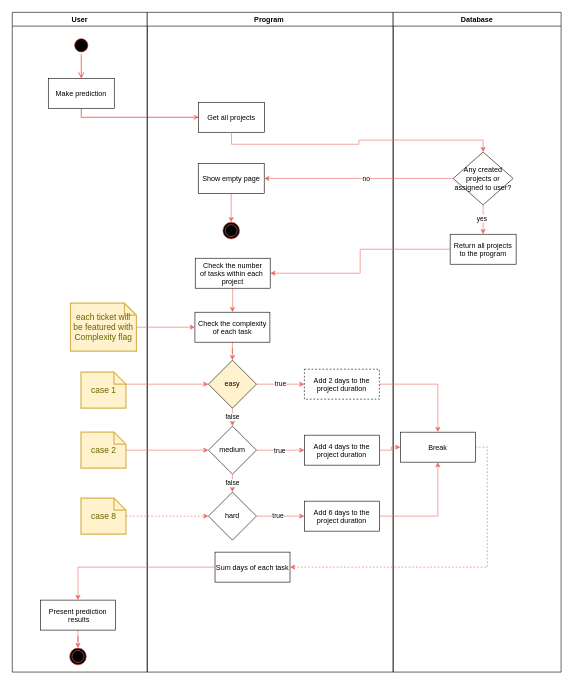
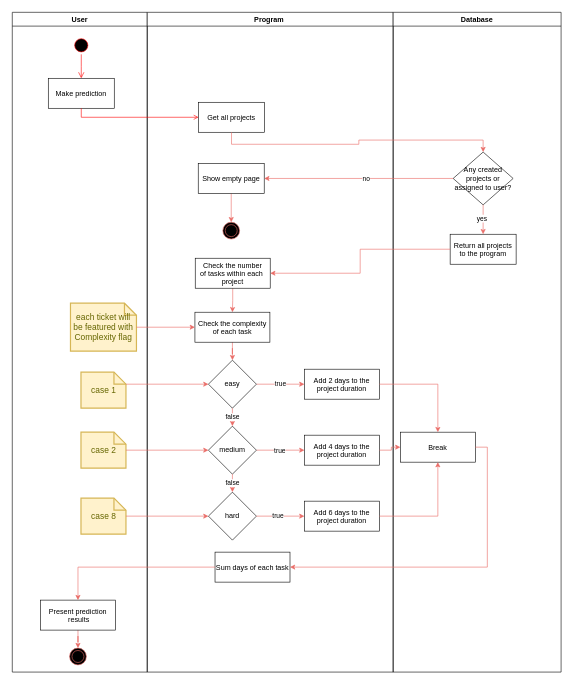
  <mxCell id="0" />
  <mxCell id="1" parent="0" />
  <mxCell id="2" value="User" style="swimlane;whiteSpace=wrap;fillColor=none;" parent="1" vertex="1"><mxGeometry x="20" y="20" width="225" height="1100" as="geometry" /></mxCell>
  <mxCell id="3" value="" style="ellipse;shape=startState;fillColor=#000000;strokeColor=#ff0000;" parent="2" vertex="1"><mxGeometry x="100" y="40" width="30" height="30" as="geometry" /></mxCell>
  <mxCell id="4" value="" style="edgeStyle=elbowEdgeStyle;elbow=horizontal;verticalAlign=bottom;endArrow=open;endSize=8;strokeColor=#FF0000;endFill=1;rounded=0" parent="2" source="3" target="5" edge="1"><mxGeometry x="100" y="40" as="geometry"><mxPoint x="115" y="110" as="targetPoint" /></mxGeometry></mxCell>
  <mxCell id="5" value="Make prediction" style="" parent="2" vertex="1"><mxGeometry x="60" y="110" width="110" height="50" as="geometry" /></mxCell>
  <mxCell id="6" value="each ticket will be featured with Complexity flag" style="shape=note;strokeWidth=2;fontSize=14;size=20;whiteSpace=wrap;html=1;fillColor=#fff2cc;strokeColor=#d6b656;fontColor=#666600;" vertex="1" parent="2"><mxGeometry x="97" y="485" width="110.0" height="80" as="geometry" /></mxCell>
  <mxCell id="7" value="case 2" style="shape=note;strokeWidth=2;fontSize=14;size=20;whiteSpace=wrap;html=1;fillColor=#fff2cc;strokeColor=#d6b656;fontColor=#666600;" vertex="1" parent="2"><mxGeometry x="114.5" y="700" width="75" height="60" as="geometry" /></mxCell>
  <mxCell id="8" value="case 1" style="shape=note;strokeWidth=2;fontSize=14;size=20;whiteSpace=wrap;html=1;fillColor=#fff2cc;strokeColor=#d6b656;fontColor=#666600;" vertex="1" parent="2"><mxGeometry x="114.5" y="600" width="75" height="60" as="geometry" /></mxCell>
  <mxCell id="9" style="edgeStyle=orthogonalEdgeStyle;rounded=0;orthogonalLoop=1;jettySize=auto;html=1;entryX=0.5;entryY=0;entryDx=0;entryDy=0;strokeColor=#EA6B66;" edge="1" parent="2" source="10" target="11"><mxGeometry relative="1" as="geometry" /></mxCell>
  <mxCell id="10" value="Present prediction&#10; results" style="" vertex="1" parent="2"><mxGeometry x="47" y="980" width="125" height="50" as="geometry" /></mxCell>
  <mxCell id="11" value="" style="ellipse;shape=doubleEllipse;html=1;dashed=0;whitespace=wrap;aspect=fixed;strokeColor=#EA6B66;fillColor=#000000;" vertex="1" parent="2"><mxGeometry x="95.5" y="1060" width="28" height="28" as="geometry" /></mxCell>
  <mxCell id="12" value="Program " style="swimlane;whiteSpace=wrap;fillColor=#FFFFFF;" parent="1" vertex="1"><mxGeometry x="245" y="20" width="410" height="1100" as="geometry" /></mxCell>
  <mxCell id="13" value="Get all projects" style="" vertex="1" parent="12"><mxGeometry x="85.5" y="150" width="110" height="50" as="geometry" /></mxCell>
  <mxCell id="14" style="edgeStyle=orthogonalEdgeStyle;rounded=0;orthogonalLoop=1;jettySize=auto;html=1;entryX=0.5;entryY=0;entryDx=0;entryDy=0;strokeColor=#EA6B66;" edge="1" parent="12" source="15" target="16"><mxGeometry relative="1" as="geometry" /></mxCell>
  <mxCell id="15" value="Show empty page" style="" vertex="1" parent="12"><mxGeometry x="85" y="252" width="110" height="50" as="geometry" /></mxCell>
  <mxCell id="16" value="" style="ellipse;shape=doubleEllipse;html=1;dashed=0;whitespace=wrap;aspect=fixed;strokeColor=#EA6B66;fillColor=#000000;" vertex="1" parent="12"><mxGeometry x="126" y="350" width="28" height="28" as="geometry" /></mxCell>
  <mxCell id="17" style="edgeStyle=orthogonalEdgeStyle;rounded=0;orthogonalLoop=1;jettySize=auto;html=1;entryX=0.5;entryY=0;entryDx=0;entryDy=0;strokeColor=#EA6B66;" edge="1" parent="12" source="18" target="20"><mxGeometry relative="1" as="geometry" /></mxCell>
  <mxCell id="18" value="Check the number &#10;of tasks within each &#10;project" style="" vertex="1" parent="12"><mxGeometry x="80" y="410" width="125" height="50" as="geometry" /></mxCell>
  <mxCell id="19" style="edgeStyle=orthogonalEdgeStyle;rounded=0;orthogonalLoop=1;jettySize=auto;html=1;entryX=0.5;entryY=0;entryDx=0;entryDy=0;strokeColor=#EA6B66;" edge="1" parent="12" source="20" target="23"><mxGeometry relative="1" as="geometry" /></mxCell>
  <mxCell id="20" value="Check the complexity&#10;of each task" style="" vertex="1" parent="12"><mxGeometry x="79.5" y="500" width="125" height="50" as="geometry" /></mxCell>
  <mxCell id="21" value="true" style="edgeStyle=orthogonalEdgeStyle;rounded=0;orthogonalLoop=1;jettySize=auto;html=1;entryX=0;entryY=0.5;entryDx=0;entryDy=0;strokeColor=#EA6B66;" edge="1" parent="12" source="23" target="24"><mxGeometry relative="1" as="geometry" /></mxCell>
  <mxCell id="22" value="false" style="edgeStyle=orthogonalEdgeStyle;rounded=0;orthogonalLoop=1;jettySize=auto;html=1;entryX=0.5;entryY=0;entryDx=0;entryDy=0;strokeColor=#EA6B66;" edge="1" parent="12" source="23" target="27"><mxGeometry relative="1" as="geometry" /></mxCell>
- <mxCell id="23" value="easy" style="rhombus;whiteSpace=wrap;html=1;fillColor=#fff2cc;" vertex="1" parent="12"><mxGeometry x="102" y="580" width="80" height="80" as="geometry" /></mxCell>
- <mxCell id="24" value="Add 2 days to the&#10;project duration" style="dashed=1;" vertex="1" parent="12"><mxGeometry x="262" y="595" width="125" height="50" as="geometry" /></mxCell>
+ <mxCell id="23" value="easy" style="rhombus;whiteSpace=wrap;html=1;" vertex="1" parent="12"><mxGeometry x="102" y="580" width="80" height="80" as="geometry" /></mxCell>
+ <mxCell id="24" value="Add 2 days to the&#10;project duration" style="" vertex="1" parent="12"><mxGeometry x="262" y="595" width="125" height="50" as="geometry" /></mxCell>
  <mxCell id="25" style="edgeStyle=orthogonalEdgeStyle;rounded=0;orthogonalLoop=1;jettySize=auto;html=1;entryX=0;entryY=0.5;entryDx=0;entryDy=0;strokeColor=#EA6B66;" edge="1" parent="12" source="27" target="28"><mxGeometry relative="1" as="geometry" /></mxCell>
  <mxCell id="26" value="true" style="edgeLabel;html=1;align=center;verticalAlign=middle;resizable=0;points=[];" vertex="1" connectable="0" parent="25"><mxGeometry x="-0.059" relative="1" as="geometry"><mxPoint as="offset" /></mxGeometry></mxCell>
  <mxCell id="27" value="medium" style="rhombus;whiteSpace=wrap;html=1;" vertex="1" parent="12"><mxGeometry x="102" y="690" width="80" height="80" as="geometry" /></mxCell>
  <mxCell id="28" value="Add 4 days to the&#10;project duration" style="" vertex="1" parent="12"><mxGeometry x="262" y="705" width="125" height="50" as="geometry" /></mxCell>
  <mxCell id="29" value="case 8" style="shape=note;strokeWidth=2;fontSize=14;size=20;whiteSpace=wrap;html=1;fillColor=#fff2cc;strokeColor=#d6b656;fontColor=#666600;" vertex="1" parent="12"><mxGeometry x="-110.5" y="810" width="75" height="60" as="geometry" /></mxCell>
  <mxCell id="30" value="false" style="edgeStyle=orthogonalEdgeStyle;rounded=0;orthogonalLoop=1;jettySize=auto;html=1;entryX=0.5;entryY=0;entryDx=0;entryDy=0;strokeColor=#EA6B66;" edge="1" parent="12" target="31"><mxGeometry relative="1" as="geometry"><mxPoint x="142" y="770.0" as="sourcePoint" /></mxGeometry></mxCell>
  <mxCell id="31" value="hard" style="rhombus;whiteSpace=wrap;html=1;" vertex="1" parent="12"><mxGeometry x="102" y="800" width="80" height="80" as="geometry" /></mxCell>
  <mxCell id="32" value="Add 6 days to the&#10;project duration" style="" vertex="1" parent="12"><mxGeometry x="262" y="815" width="125" height="50" as="geometry" /></mxCell>
  <mxCell id="33" style="edgeStyle=orthogonalEdgeStyle;rounded=0;orthogonalLoop=1;jettySize=auto;html=1;entryX=0;entryY=0.5;entryDx=0;entryDy=0;strokeColor=#EA6B66;" edge="1" parent="12" source="31" target="32"><mxGeometry relative="1" as="geometry" /></mxCell>
  <mxCell id="34" value="true" style="edgeLabel;html=1;align=center;verticalAlign=middle;resizable=0;points=[];" vertex="1" connectable="0" parent="33"><mxGeometry x="-0.131" y="1" relative="1" as="geometry"><mxPoint as="offset" /></mxGeometry></mxCell>
- <mxCell id="35" style="edgeStyle=orthogonalEdgeStyle;rounded=0;orthogonalLoop=1;jettySize=auto;html=1;entryX=0;entryY=0.5;entryDx=0;entryDy=0;strokeColor=#EA6B66;dashed=1;" edge="1" parent="12" source="29" target="31"><mxGeometry relative="1" as="geometry" /></mxCell>
+ <mxCell id="35" style="edgeStyle=orthogonalEdgeStyle;rounded=0;orthogonalLoop=1;jettySize=auto;html=1;entryX=0;entryY=0.5;entryDx=0;entryDy=0;strokeColor=#EA6B66;" edge="1" parent="12" source="29" target="31"><mxGeometry relative="1" as="geometry" /></mxCell>
  <mxCell id="36" value="Sum days of each task" style="" vertex="1" parent="12"><mxGeometry x="113" y="900" width="125" height="50" as="geometry" /></mxCell>
  <mxCell id="37" value="" style="endArrow=open;strokeColor=#FF0000;endFill=1;rounded=0;entryX=0;entryY=0.5;entryDx=0;entryDy=0;exitX=0.5;exitY=1;exitDx=0;exitDy=0;edgeStyle=orthogonalEdgeStyle;" parent="1" source="5" target="13" edge="1"><mxGeometry relative="1" as="geometry"><mxPoint x="134.5" y="248" as="targetPoint" /></mxGeometry></mxCell>
  <mxCell id="38" value="Database" style="swimlane;whiteSpace=wrap" vertex="1" parent="1"><mxGeometry x="655" y="20" width="280" height="1100" as="geometry" /></mxCell>
  <mxCell id="39" value="Any created projects or assigned to user?" style="rhombus;whiteSpace=wrap;html=1;" vertex="1" parent="38"><mxGeometry x="100" y="233" width="100" height="88" as="geometry" /></mxCell>
  <mxCell id="40" value="Return all projects&#10;to the program" style="" vertex="1" parent="38"><mxGeometry x="95" y="370" width="110" height="50" as="geometry" /></mxCell>
  <mxCell id="41" style="edgeStyle=orthogonalEdgeStyle;rounded=0;orthogonalLoop=1;jettySize=auto;html=1;entryX=0.5;entryY=0;entryDx=0;entryDy=0;strokeColor=#EA6B66;exitX=0.5;exitY=1;exitDx=0;exitDy=0;" edge="1" parent="38" source="39" target="40"><mxGeometry relative="1" as="geometry" /></mxCell>
  <mxCell id="42" value="yes" style="edgeLabel;html=1;align=center;verticalAlign=middle;resizable=0;points=[];" vertex="1" connectable="0" parent="41"><mxGeometry x="-0.094" y="-3" relative="1" as="geometry"><mxPoint as="offset" /></mxGeometry></mxCell>
  <mxCell id="43" value="Break" style="" vertex="1" parent="38"><mxGeometry x="12" y="700" width="125" height="50" as="geometry" /></mxCell>
  <mxCell id="44" style="edgeStyle=orthogonalEdgeStyle;rounded=0;orthogonalLoop=1;jettySize=auto;html=1;entryX=0.5;entryY=0;entryDx=0;entryDy=0;exitX=0.5;exitY=1;exitDx=0;exitDy=0;strokeColor=#EA6B66;" edge="1" parent="1" source="13" target="39"><mxGeometry relative="1" as="geometry"><mxPoint x="664.5" y="263" as="targetPoint" /></mxGeometry></mxCell>
  <mxCell id="45" value="no" style="edgeStyle=orthogonalEdgeStyle;rounded=0;orthogonalLoop=1;jettySize=auto;html=1;entryX=1;entryY=0.5;entryDx=0;entryDy=0;strokeColor=#EA6B66;" edge="1" parent="1" source="39" target="15"><mxGeometry x="-0.077" relative="1" as="geometry"><mxPoint as="offset" /></mxGeometry></mxCell>
  <mxCell id="46" style="edgeStyle=orthogonalEdgeStyle;rounded=0;orthogonalLoop=1;jettySize=auto;html=1;entryX=1;entryY=0.5;entryDx=0;entryDy=0;strokeColor=#EA6B66;" edge="1" parent="1" source="40" target="18"><mxGeometry relative="1" as="geometry"><mxPoint x="385" y="440" as="targetPoint" /></mxGeometry></mxCell>
  <mxCell id="47" style="edgeStyle=orthogonalEdgeStyle;rounded=0;orthogonalLoop=1;jettySize=auto;html=1;entryX=0;entryY=0.5;entryDx=0;entryDy=0;strokeColor=#EA6B66;" edge="1" parent="1" source="6" target="20"><mxGeometry relative="1" as="geometry" /></mxCell>
  <mxCell id="48" style="edgeStyle=orthogonalEdgeStyle;rounded=0;orthogonalLoop=1;jettySize=auto;html=1;entryX=0;entryY=0.5;entryDx=0;entryDy=0;strokeColor=#EA6B66;exitX=0;exitY=0;exitDx=75;exitDy=20;exitPerimeter=0;" edge="1" parent="1" source="8" target="23"><mxGeometry relative="1" as="geometry"><mxPoint x="232" y="640" as="sourcePoint" /></mxGeometry></mxCell>
  <mxCell id="49" style="edgeStyle=orthogonalEdgeStyle;rounded=0;orthogonalLoop=1;jettySize=auto;html=1;entryX=0;entryY=0.5;entryDx=0;entryDy=0;strokeColor=#EA6B66;" edge="1" parent="1" source="7" target="27"><mxGeometry relative="1" as="geometry" /></mxCell>
  <mxCell id="50" style="edgeStyle=orthogonalEdgeStyle;rounded=0;orthogonalLoop=1;jettySize=auto;html=1;entryX=0;entryY=0.5;entryDx=0;entryDy=0;strokeColor=#EA6B66;" edge="1" parent="1" source="28" target="43"><mxGeometry relative="1" as="geometry" /></mxCell>
  <mxCell id="51" style="edgeStyle=orthogonalEdgeStyle;rounded=0;orthogonalLoop=1;jettySize=auto;html=1;entryX=0.5;entryY=0;entryDx=0;entryDy=0;strokeColor=#EA6B66;" edge="1" parent="1" source="24" target="43"><mxGeometry relative="1" as="geometry" /></mxCell>
  <mxCell id="52" style="edgeStyle=orthogonalEdgeStyle;rounded=0;orthogonalLoop=1;jettySize=auto;html=1;entryX=0.5;entryY=1;entryDx=0;entryDy=0;strokeColor=#EA6B66;" edge="1" parent="1" source="32" target="43"><mxGeometry relative="1" as="geometry" /></mxCell>
- <mxCell id="53" style="edgeStyle=orthogonalEdgeStyle;rounded=0;orthogonalLoop=1;jettySize=auto;html=1;entryX=1;entryY=0.5;entryDx=0;entryDy=0;strokeColor=#EA6B66;exitX=1;exitY=0.5;exitDx=0;exitDy=0;dashed=1;" edge="1" parent="1" source="43" target="36"><mxGeometry relative="1" as="geometry" /></mxCell>
+ <mxCell id="53" style="edgeStyle=orthogonalEdgeStyle;rounded=0;orthogonalLoop=1;jettySize=auto;html=1;entryX=1;entryY=0.5;entryDx=0;entryDy=0;strokeColor=#EA6B66;exitX=1;exitY=0.5;exitDx=0;exitDy=0;" edge="1" parent="1" source="43" target="36"><mxGeometry relative="1" as="geometry" /></mxCell>
  <mxCell id="54" style="edgeStyle=orthogonalEdgeStyle;rounded=0;orthogonalLoop=1;jettySize=auto;html=1;entryX=0.5;entryY=0;entryDx=0;entryDy=0;strokeColor=#EA6B66;" edge="1" parent="1" source="36" target="10"><mxGeometry relative="1" as="geometry" /></mxCell>
